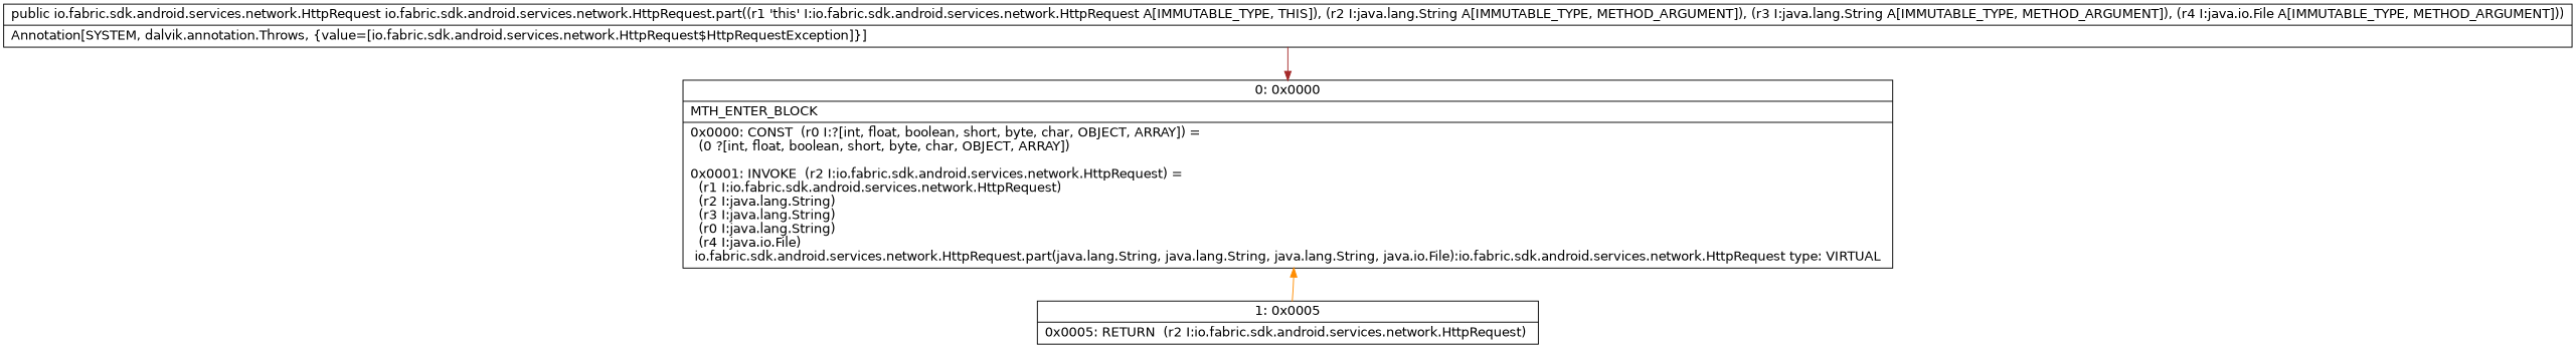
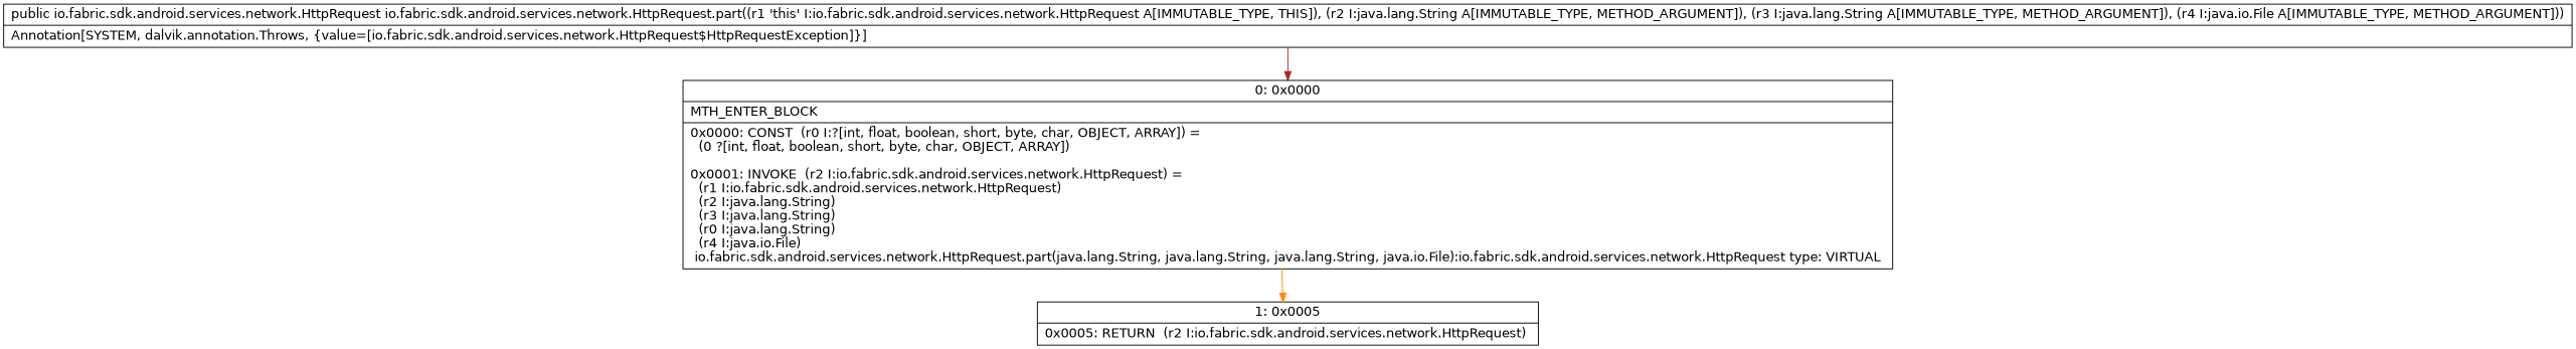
  digraph {
    fontname="DejaVu Sans"
    node [shape=record fontname="DejaVu Sans"]
    edge [fontname="DejaVu Sans"]
    n1 [label="{0\:\ 0x0000|MTH_ENTER_BLOCK\l|0x0000: CONST  (r0 I:?[int, float, boolean, short, byte, char, OBJECT, ARRAY]) = \l  (0 ?[int, float, boolean, short, byte, char, OBJECT, ARRAY])\l \l0x0001: INVOKE  (r2 I:io.fabric.sdk.android.services.network.HttpRequest) = \l  (r1 I:io.fabric.sdk.android.services.network.HttpRequest)\l  (r2 I:java.lang.String)\l  (r3 I:java.lang.String)\l  (r0 I:java.lang.String)\l  (r4 I:java.io.File)\l io.fabric.sdk.android.services.network.HttpRequest.part(java.lang.String, java.lang.String, java.lang.String, java.io.File):io.fabric.sdk.android.services.network.HttpRequest type: VIRTUAL \l}"]
    n2 [label="{1\:\ 0x0005|0x0005: RETURN  (r2 I:io.fabric.sdk.android.services.network.HttpRequest) \l}"]
    n3 [label="{public io.fabric.sdk.android.services.network.HttpRequest io.fabric.sdk.android.services.network.HttpRequest.part((r1 'this' I:io.fabric.sdk.android.services.network.HttpRequest A[IMMUTABLE_TYPE, THIS]), (r2 I:java.lang.String A[IMMUTABLE_TYPE, METHOD_ARGUMENT]), (r3 I:java.lang.String A[IMMUTABLE_TYPE, METHOD_ARGUMENT]), (r4 I:java.io.File A[IMMUTABLE_TYPE, METHOD_ARGUMENT]))  | Annotation[SYSTEM, dalvik.annotation.Throws, \{value=[io.fabric.sdk.android.services.network.HttpRequest$HttpRequestException]\}]\l}"]
-   n2 -> n1 [color=darkorange]
+   n1 -> n2 [color=darkorange]
    n3 -> n1 [color=brown]
  }
